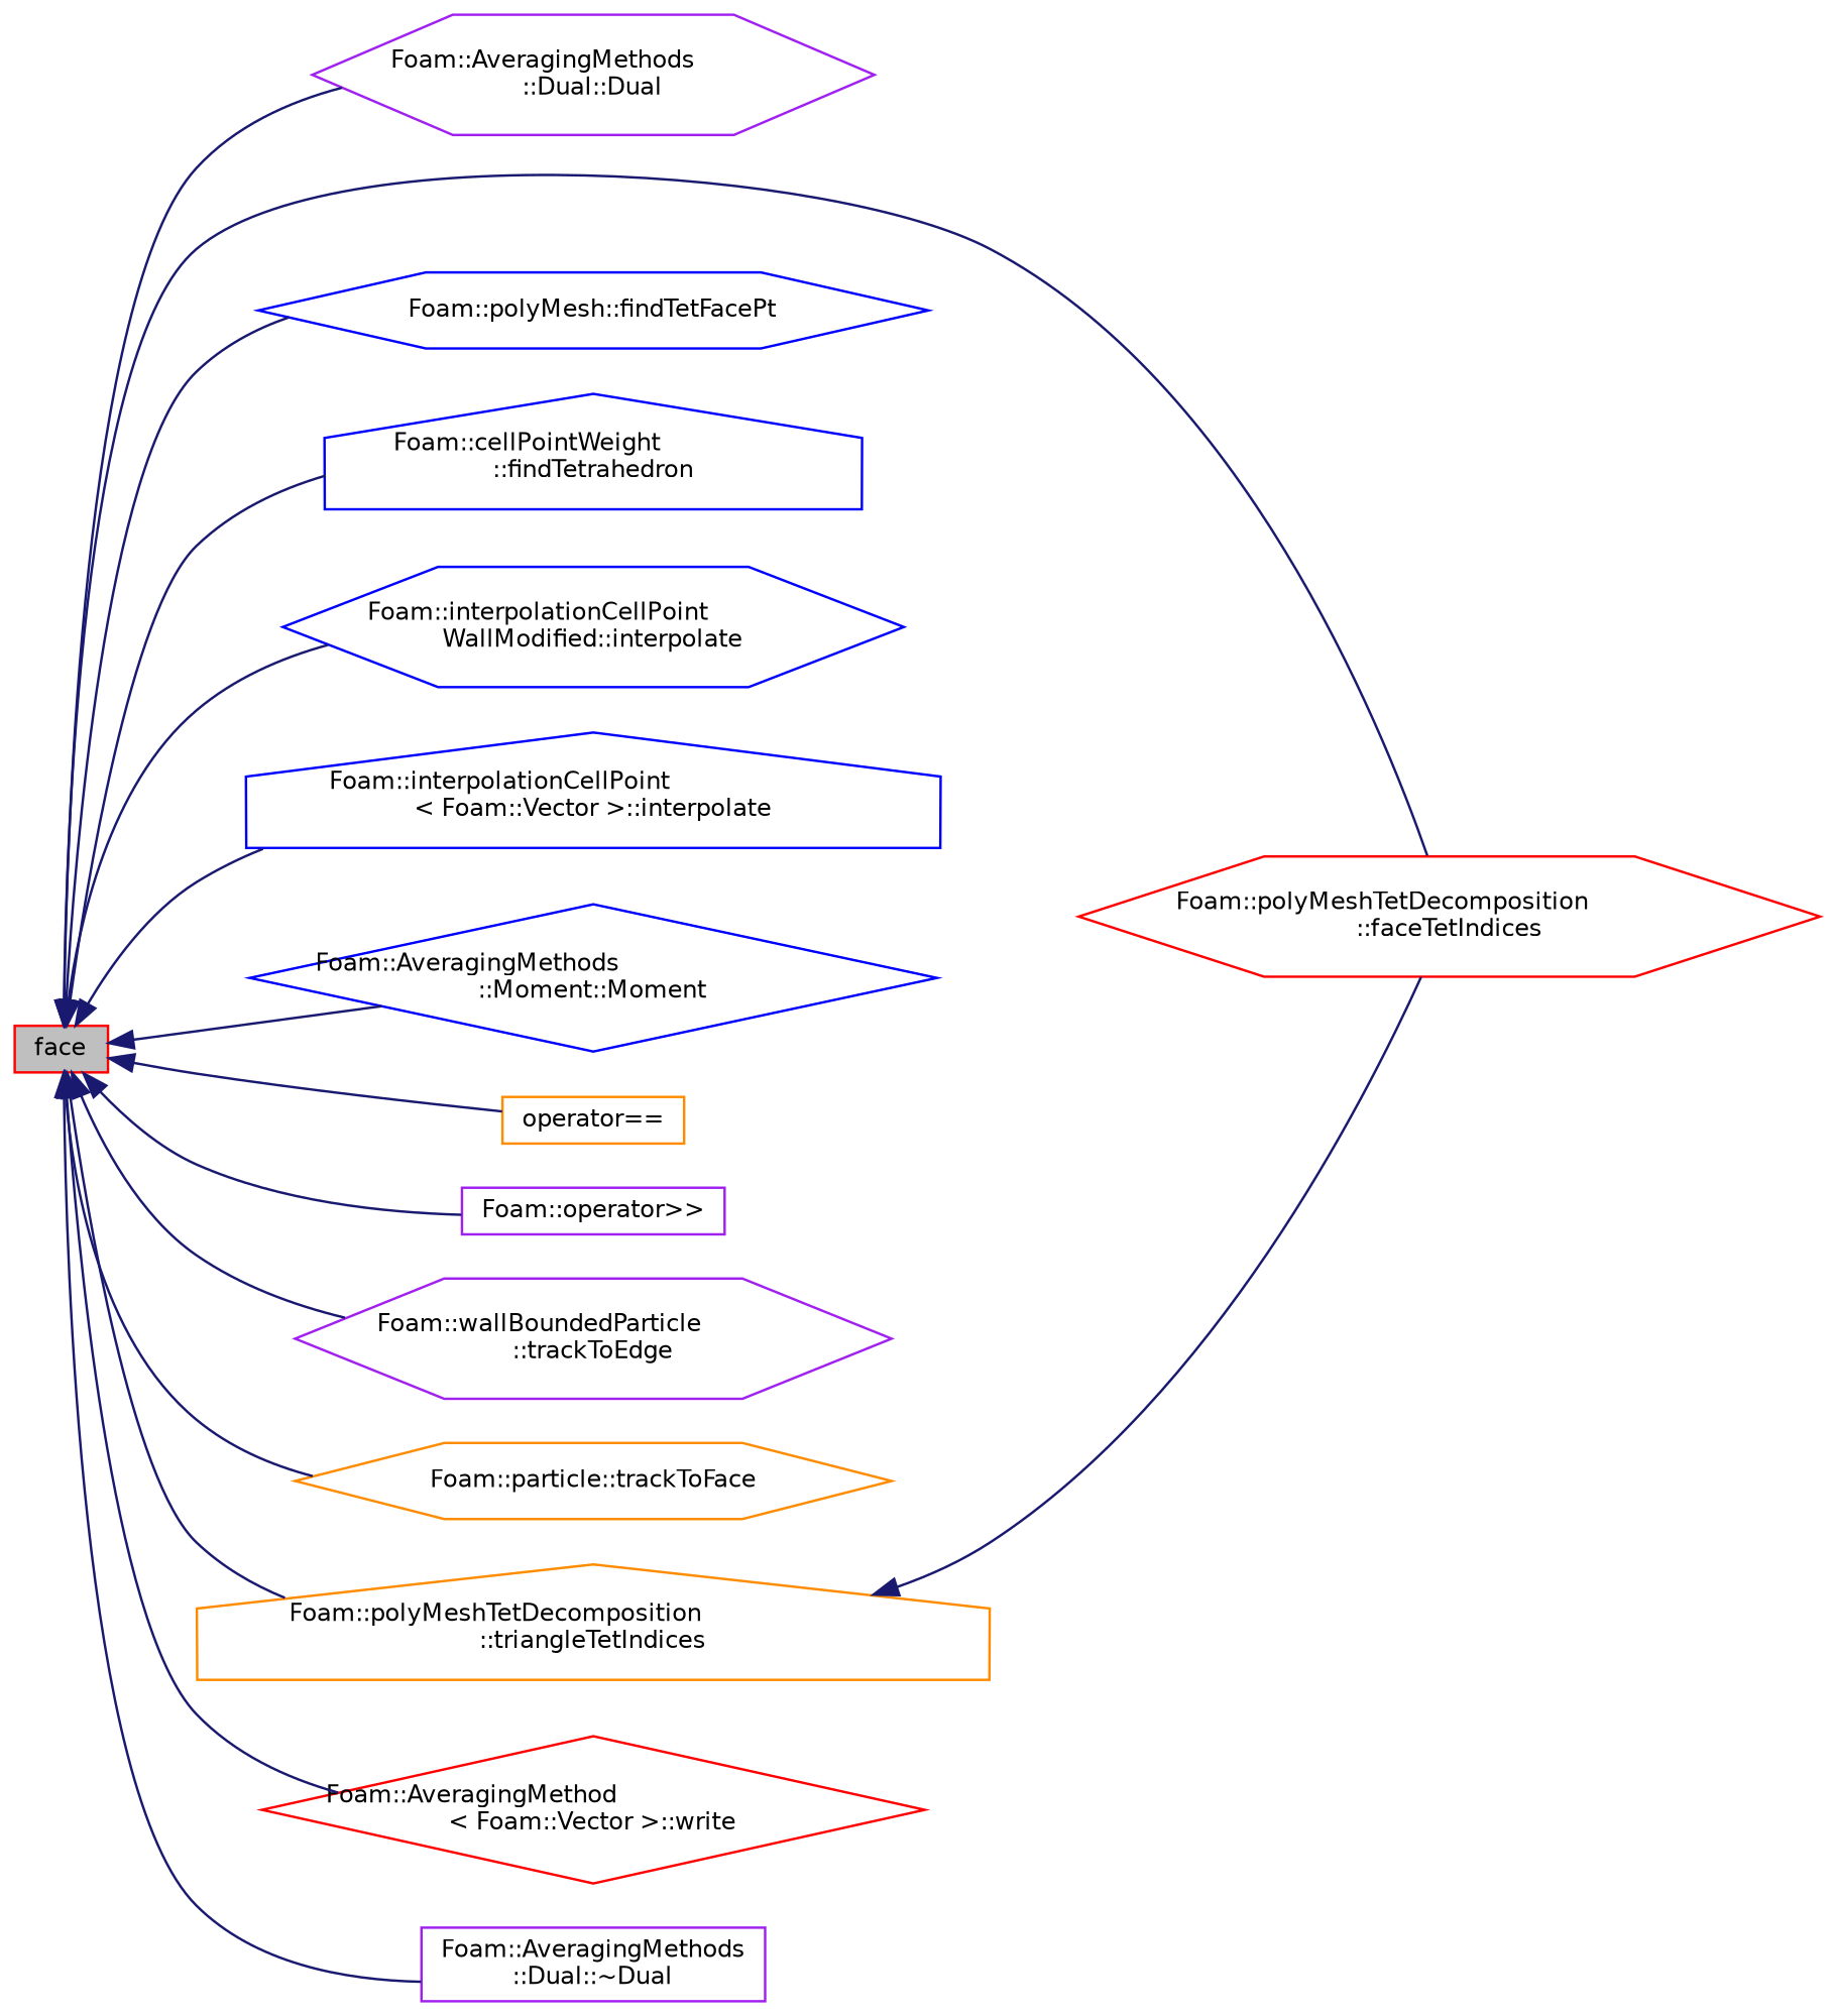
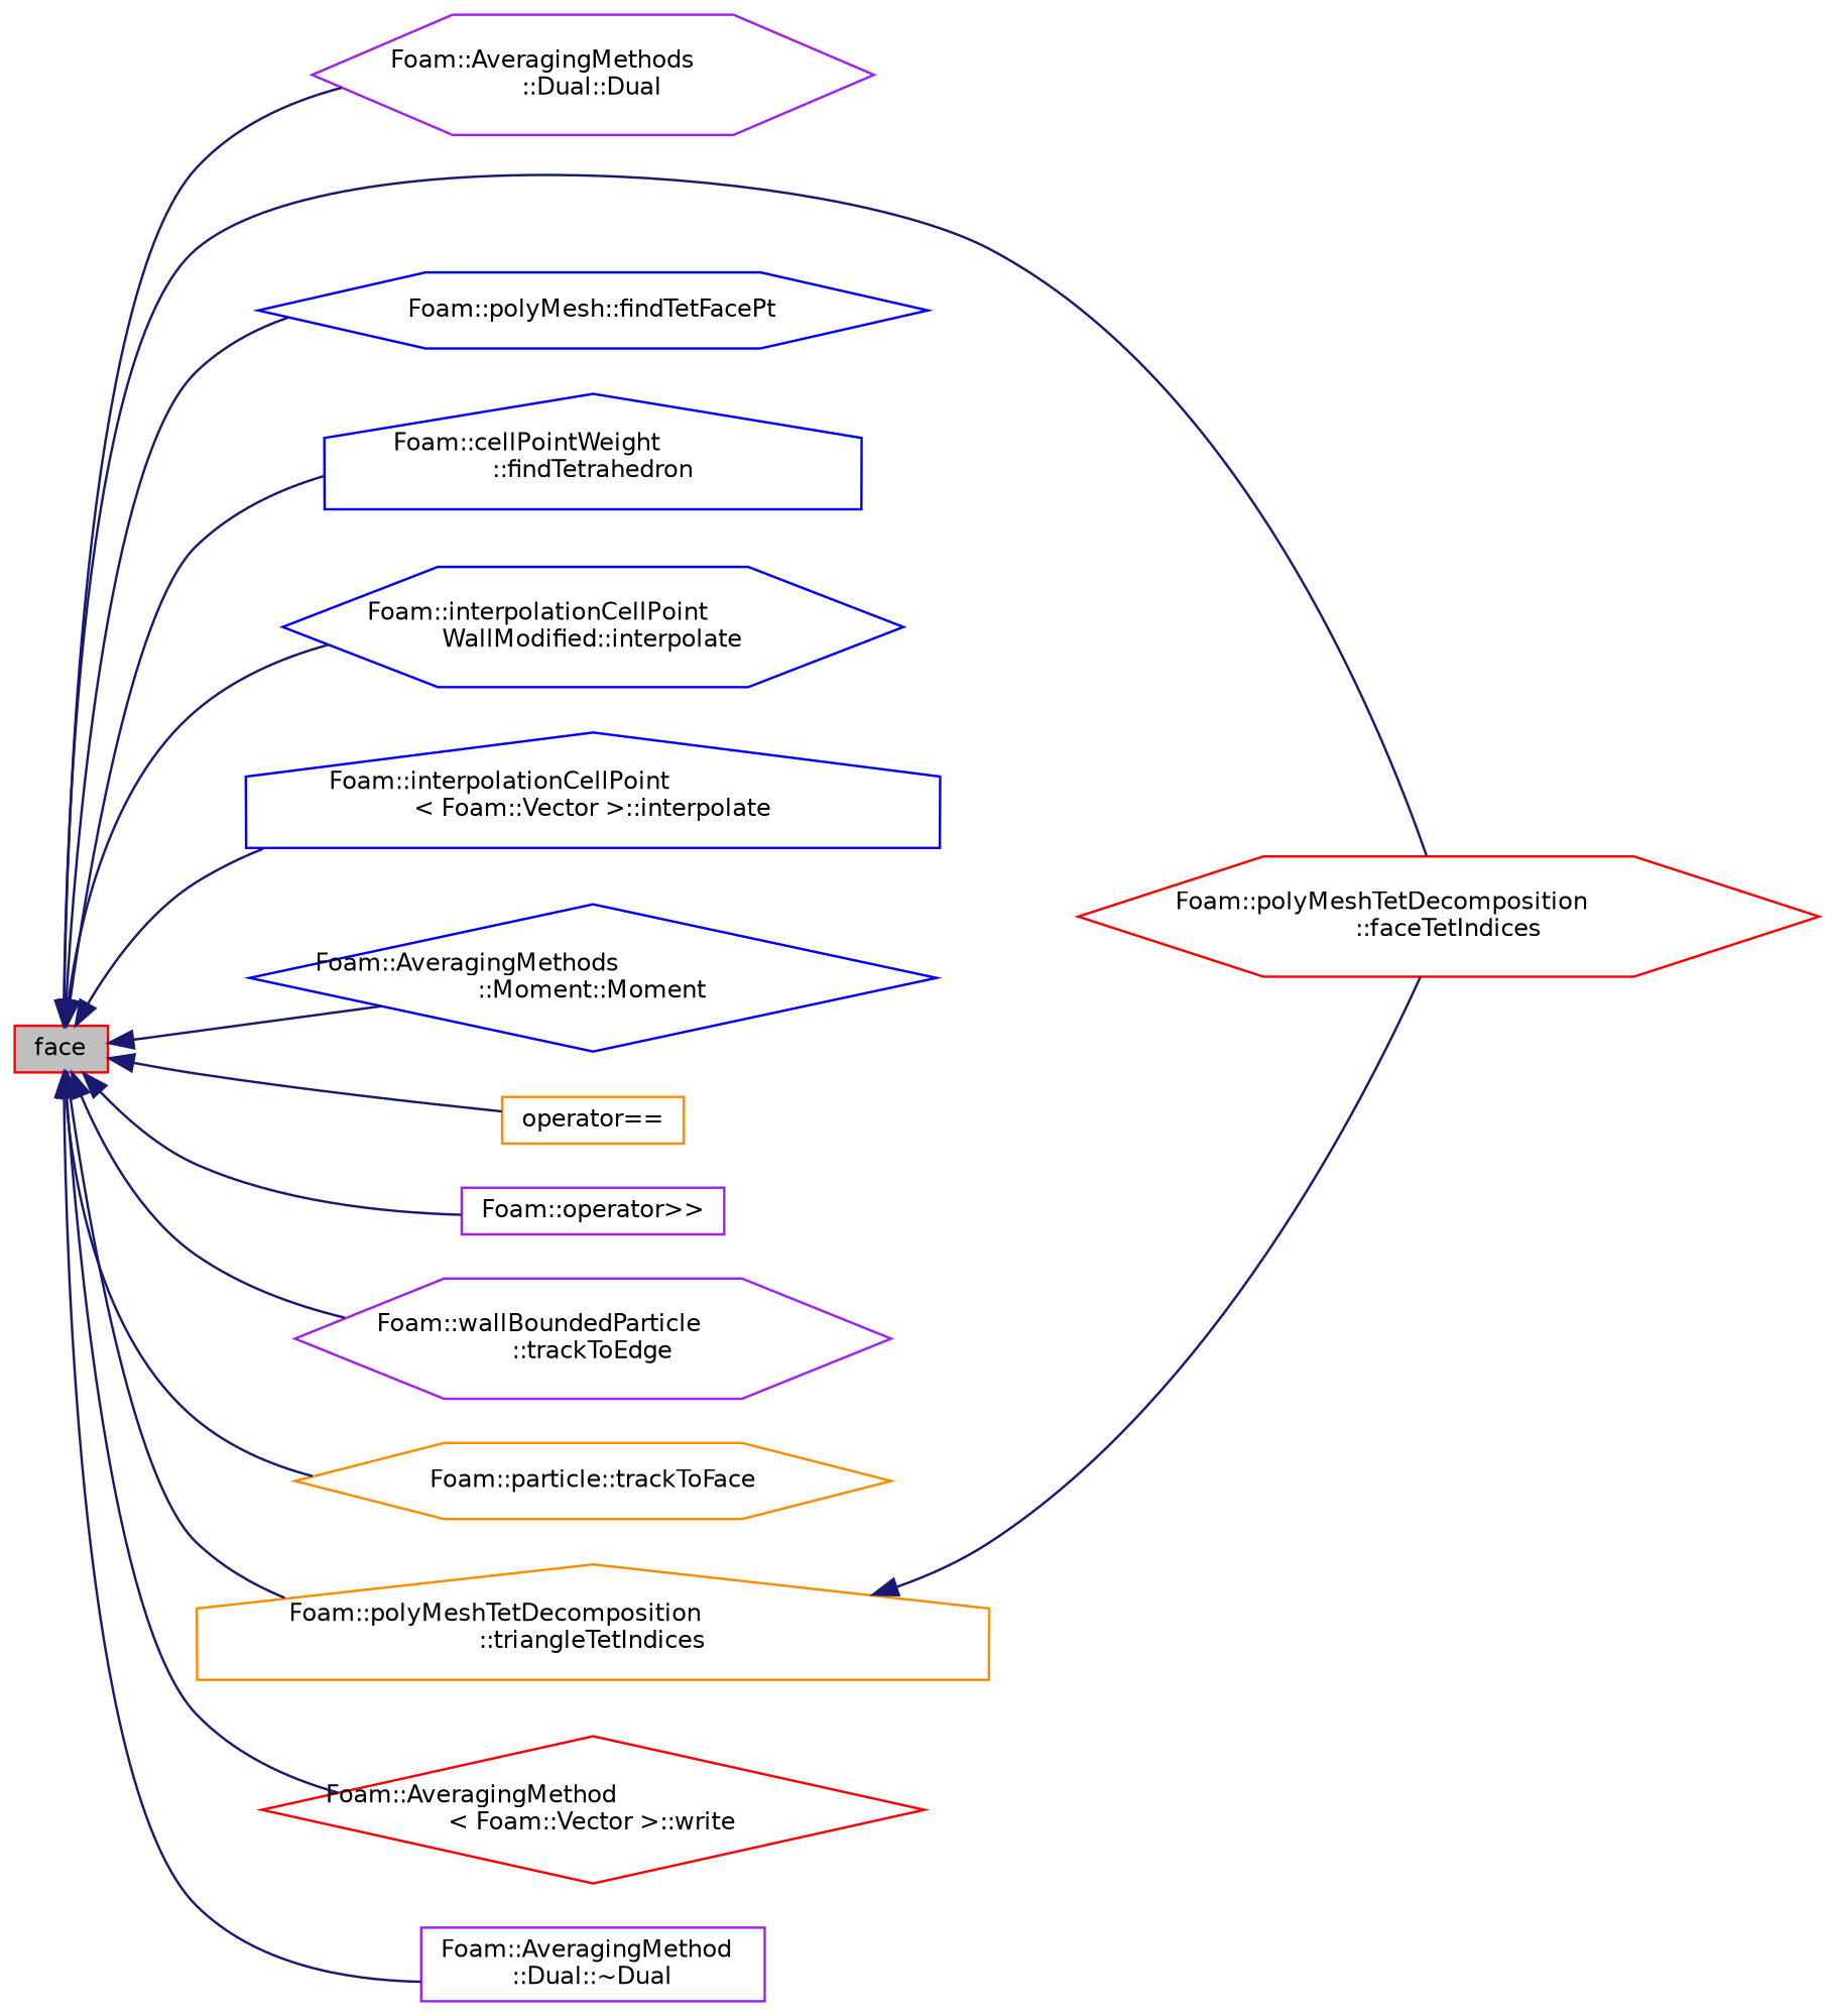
  digraph {
    rankdir=LR
    node [color=blue fontname=Helvetica fontsize=10 shape=hexagon]
    edge [color=midnightblue dir=back fontname=Helvetica fontsize=10 labelfontname=Helvetica labelfontsize=10 style=solid]
    n1 [color=red fillcolor=grey75 fontcolor=black height=0.2 label=face shape=box style=filled width=0.4]
    n2 [color=purple height=0.2 label="Foam::AveragingMethods\l::Dual::Dual" width=0.4]
    n3 [color=red height=0.2 label="Foam::polyMeshTetDecomposition\l::faceTetIndices" width=0.4]
    n4 [height=0.2 label="Foam::polyMesh::findTetFacePt" width=0.4]
    n5 [height=0.2 label="Foam::cellPointWeight\l::findTetrahedron" shape=house width=0.4]
    n6 [height=0.2 label="Foam::interpolationCellPoint\lWallModified::interpolate" width=0.4]
    n7 [height=0.2 label="Foam::interpolationCellPoint\l\< Foam::Vector \>::interpolate" shape=house width=0.4]
    n8 [height=0.2 label="Foam::AveragingMethods\l::Moment::Moment" shape=diamond width=0.4]
    n9 [color=darkorange height=0.2 label="operator==" shape=box width=0.4]
    n10 [color=purple height=0.2 label="Foam::operator\>\>" shape=box width=0.4]
    n11 [color=purple height=0.2 label="Foam::wallBoundedParticle\l::trackToEdge" width=0.4]
    n12 [color=darkorange height=0.2 label="Foam::particle::trackToFace" width=0.4]
    n13 [color=darkorange height=0.2 label="Foam::polyMeshTetDecomposition\l::triangleTetIndices" shape=house width=0.4]
    n14 [color=red height=0.2 label="Foam::AveragingMethod\l\< Foam::Vector \>::write" shape=diamond width=0.4]
-   n15 [color=purple height=0.2 label="Foam::AveragingMethods\l::Dual::~Dual" shape=box width=0.4]
+   n15 [color=purple height=0.2 label="Foam::AveragingMethod\l::Dual::~Dual" shape=box width=0.4]
    n1 -> n2
    n1 -> n3
    n1 -> n4
    n1 -> n5
    n1 -> n6
    n1 -> n7
    n1 -> n8
    n1 -> n9
    n1 -> n10
    n1 -> n11
    n1 -> n12
    n1 -> n13
    n1 -> n14
    n1 -> n15
    n13 -> n3
  }
